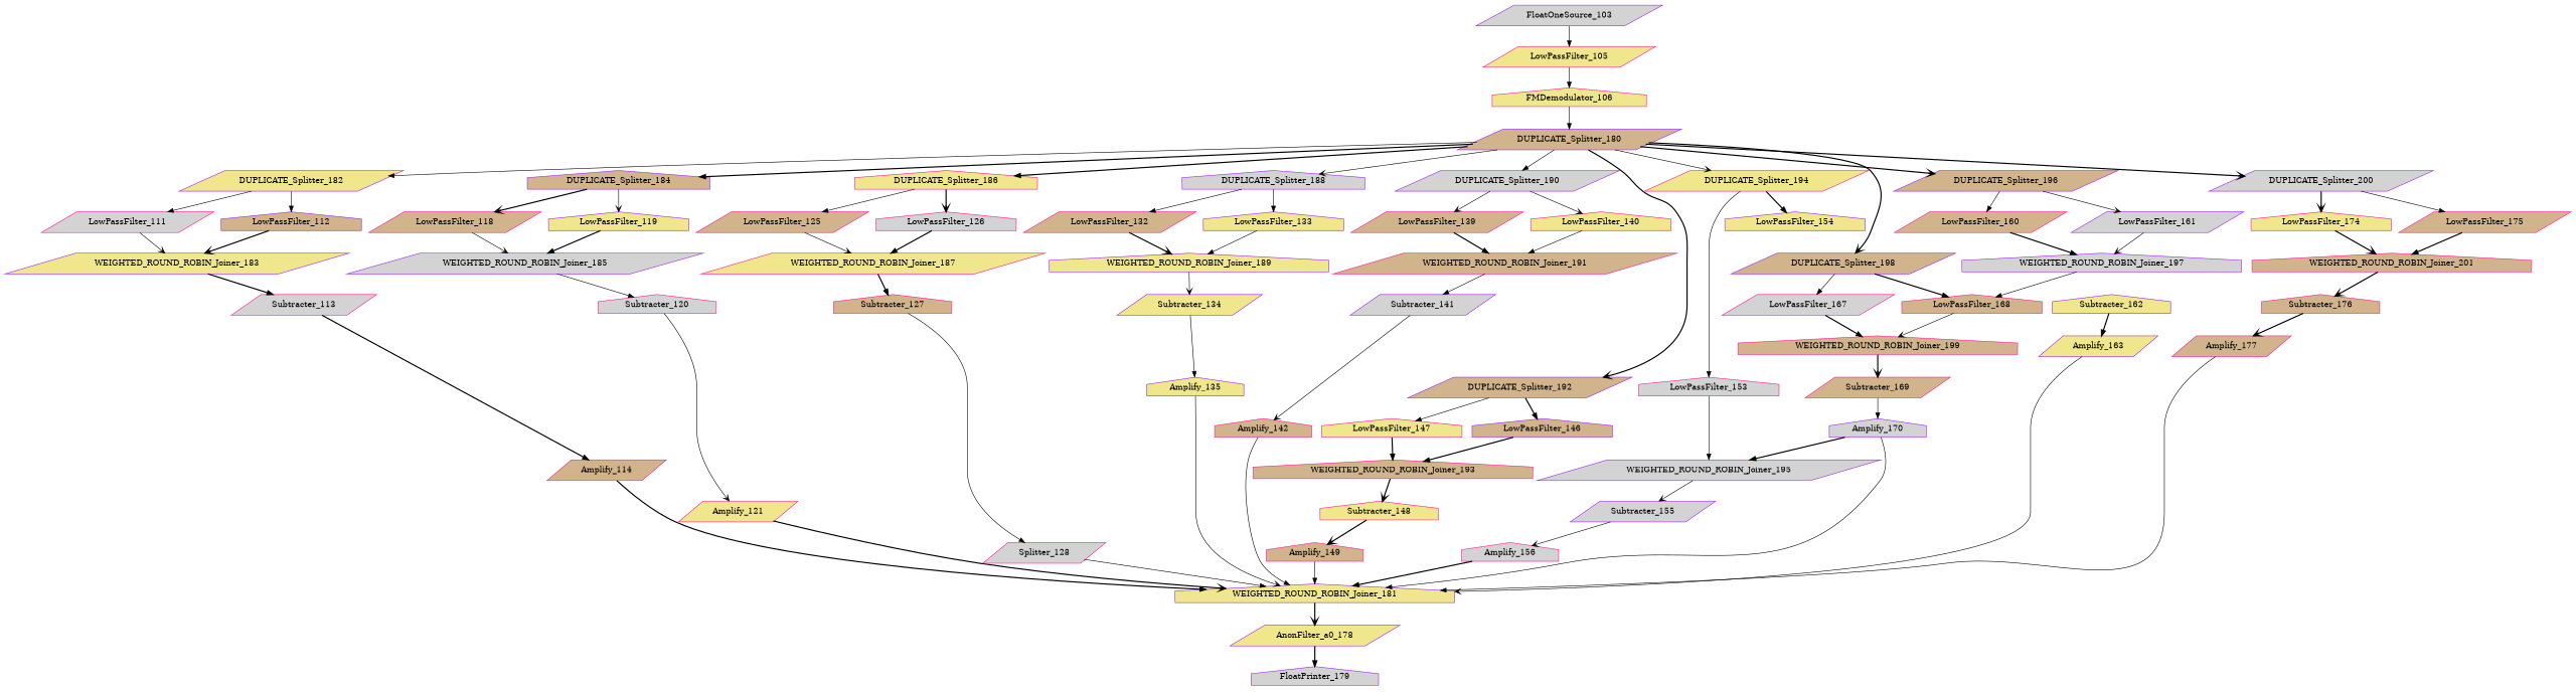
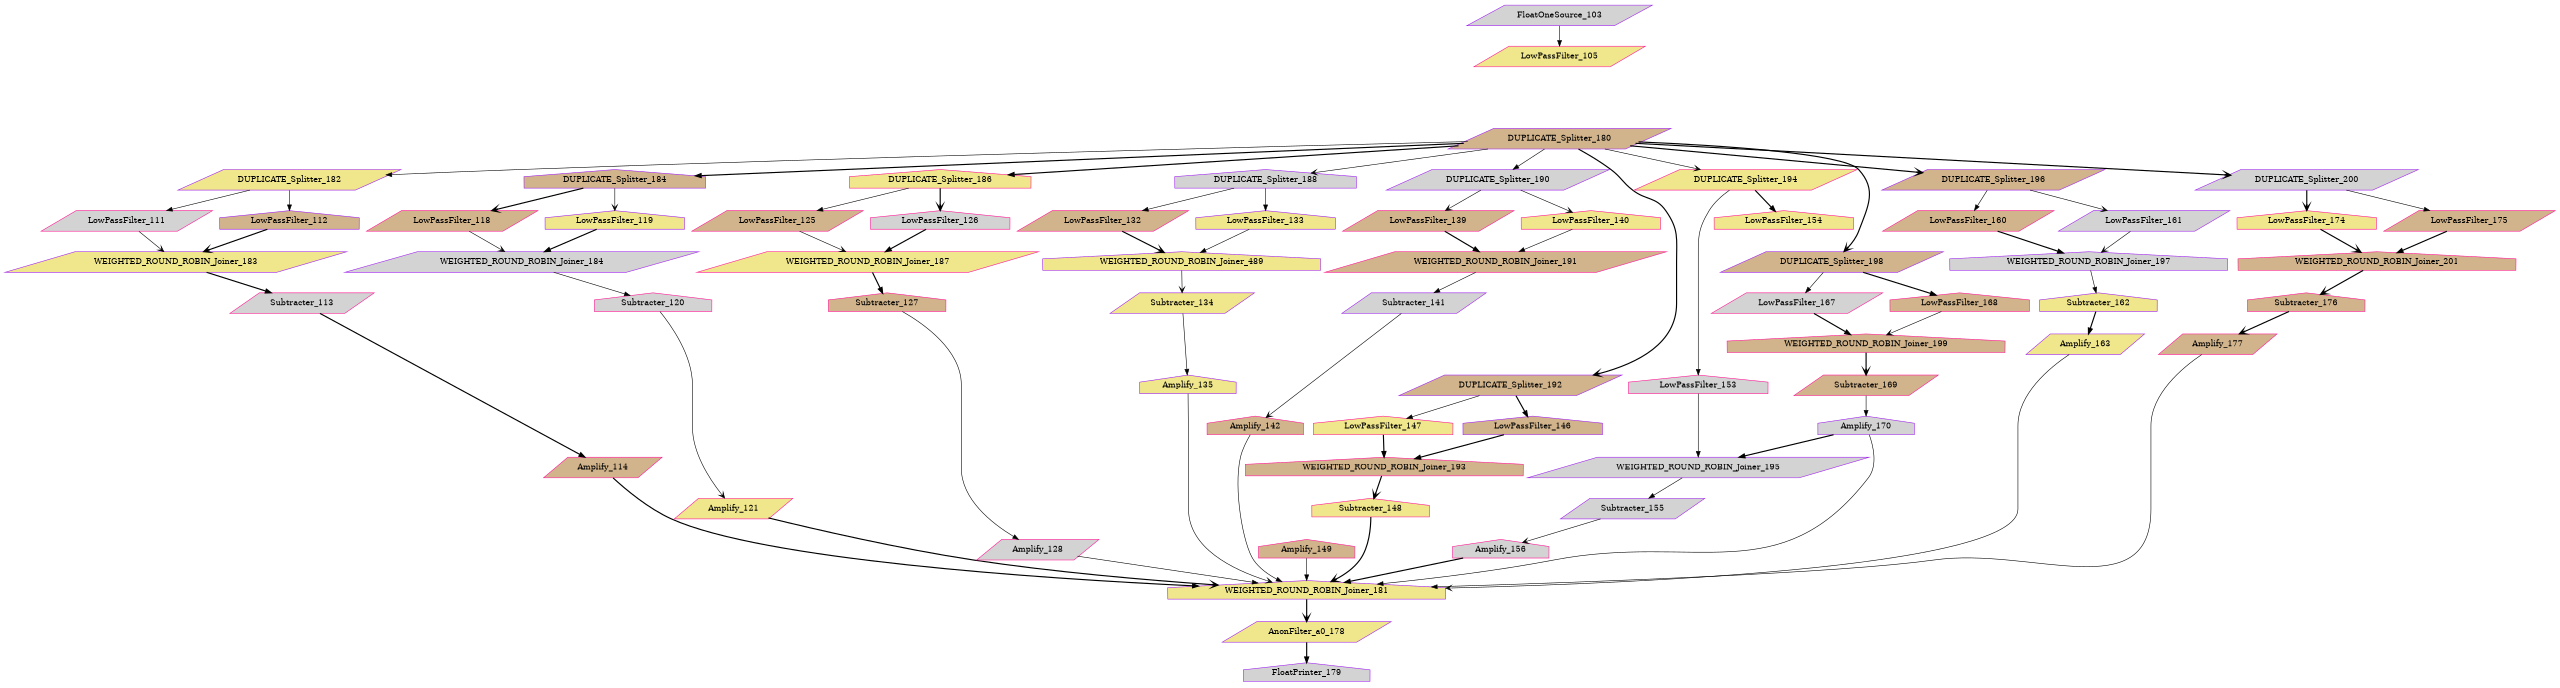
  digraph {
    node [codeSize="1332 b" color=deeppink fillcolor=tan peek=0 peekType=float pop=1 popType=float push=1 pushType=float shape=parallelogram stackSize="0 b" style=filled work=0]
    edge [arrowhead=normal style=solid]
    n1 [codeSize="14 b" color=purple fillcolor=lightgrey label=FloatOneSource_103 peekType=void pop=0 popType=void push=5 work=7]
    n2 [codeSize="1252 b" fillcolor=khaki label=LowPassFilter_105 peek=64 pop=5 stackSize="96 b" work=730]
-   n3 [codeSize="82 b" fillcolor=khaki label=FMDemodulator_106 peek=2 shape=house stackSize="32 b" work=221]
    n4 [codeSize="72 b" color=purple label=DUPLICATE_Splitter_180 peekType=void stackSize="64 b"]
    n5 [codeSize="24 b" color=purple fillcolor=khaki label=DUPLICATE_Splitter_182 peekType=void stackSize="64 b"]
    n6 [codeSize="24 b" color=purple label=DUPLICATE_Splitter_184 peekType=void shape=house stackSize="64 b"]
    n7 [codeSize="24 b" fillcolor=khaki label=DUPLICATE_Splitter_186 peekType=void shape=house stackSize="64 b"]
    n8 [codeSize="24 b" color=purple fillcolor=lightgrey label=DUPLICATE_Splitter_188 peekType=void shape=house stackSize="64 b"]
    n9 [codeSize="24 b" color=purple fillcolor=lightgrey label=DUPLICATE_Splitter_190 peekType=void stackSize="64 b"]
    n10 [codeSize="24 b" color=purple label=DUPLICATE_Splitter_192 peekType=void stackSize="64 b"]
    n11 [codeSize="24 b" fillcolor=khaki label=DUPLICATE_Splitter_194 peekType=void stackSize="64 b"]
    n12 [codeSize="24 b" color=purple label=DUPLICATE_Splitter_196 peekType=void stackSize="64 b"]
    n13 [codeSize="24 b" color=purple label=DUPLICATE_Splitter_198 peekType=void stackSize="64 b"]
    n14 [codeSize="24 b" color=purple fillcolor=lightgrey label=DUPLICATE_Splitter_200 peekType=void stackSize="64 b"]
    n15 [fillcolor=lightgrey label=LowPassFilter_111 peek=64 stackSize="96 b" work=710]
    n16 [color=purple label=LowPassFilter_112 peek=64 shape=house stackSize="96 b" work=710]
    n17 [label=LowPassFilter_118 peek=64 stackSize="96 b" work=710]
    n18 [color=purple fillcolor=khaki label=LowPassFilter_119 peek=64 shape=house stackSize="96 b" work=710]
    n19 [label=LowPassFilter_125 peek=64 stackSize="96 b" work=710]
    n20 [fillcolor=lightgrey label=LowPassFilter_126 peek=64 shape=house stackSize="96 b" work=710]
    n21 [label=LowPassFilter_132 peek=64 stackSize="96 b" work=710]
    n22 [color=purple fillcolor=khaki label=LowPassFilter_133 peek=64 shape=house stackSize="96 b" work=710]
    n23 [label=LowPassFilter_139 peek=64 stackSize="96 b" work=710]
    n24 [fillcolor=khaki label=LowPassFilter_140 peek=64 shape=house stackSize="96 b" work=710]
    n25 [color=purple label=LowPassFilter_146 peek=64 shape=house stackSize="96 b" work=710]
    n26 [fillcolor=khaki label=LowPassFilter_147 peek=64 shape=house stackSize="96 b" work=710]
    n27 [fillcolor=lightgrey label=LowPassFilter_153 peek=64 shape=house stackSize="96 b" work=710]
-   n28 [color=purple fillcolor=khaki label=LowPassFilter_154 peek=64 shape=house stackSize="96 b" work=710]
+   n28 [fillcolor=khaki label=LowPassFilter_154 peek=64 shape=house stackSize="96 b" work=710]
    n29 [label=LowPassFilter_160 peek=64 stackSize="96 b" work=710]
    n30 [color=purple fillcolor=lightgrey label=LowPassFilter_161 peek=64 stackSize="96 b" work=710]
    n31 [fillcolor=lightgrey label=LowPassFilter_167 peek=64 stackSize="96 b" work=710]
    n32 [label=LowPassFilter_168 peek=64 shape=house stackSize="96 b" work=710]
    n33 [fillcolor=khaki label=LowPassFilter_174 peek=64 shape=house stackSize="96 b" work=710]
    n34 [label=LowPassFilter_175 peek=64 stackSize="96 b" work=710]
    n35 [codeSize="30 b" color=purple fillcolor=khaki label=WEIGHTED_ROUND_ROBIN_Joiner_183 peekType=void pop=2 push=2 stackSize="32 b"]
    n36 [codeSize="43 b" fillcolor=lightgrey label=Subtracter_113 peek=2 pop=2 work=17]
    n37 [codeSize="17 b" label=Amplify_114 peek=1 work=8]
    n38 [codeSize="126 b" color=purple fillcolor=khaki label=WEIGHTED_ROUND_ROBIN_Joiner_181 peekType=void pop=10 push=10 shape=house stackSize="32 b"]
    n39 [codeSize="27 b" color=purple fillcolor=khaki label=AnonFilter_a0_178 peek=10 pop=10 stackSize="64 b" work=73]
-   n40 [codeSize="30 b" color=purple fillcolor=lightgrey label=WEIGHTED_ROUND_ROBIN_Joiner_185 peekType=void pop=2 push=2 stackSize="32 b"]
+   n40 [codeSize="30 b" color=purple fillcolor=lightgrey label=WEIGHTED_ROUND_ROBIN_Joiner_184 peekType=void pop=2 push=2 stackSize="32 b"]
    n41 [codeSize="43 b" fillcolor=lightgrey label=Subtracter_120 peek=2 pop=2 shape=house work=17]
    n42 [codeSize="17 b" fillcolor=khaki label=Amplify_121 peek=1 work=8]
    n43 [codeSize="30 b" fillcolor=khaki label=WEIGHTED_ROUND_ROBIN_Joiner_187 peekType=void pop=2 push=2 stackSize="32 b"]
    n44 [codeSize="43 b" label=Subtracter_127 peek=2 pop=2 shape=house work=17]
-   n45 [codeSize="17 b" fillcolor=lightgrey label=Splitter_128 peek=1 work=8]
-   n46 [codeSize="30 b" color=purple fillcolor=khaki label=WEIGHTED_ROUND_ROBIN_Joiner_189 peekType=void pop=2 push=2 shape=house stackSize="32 b"]
+   n45 [codeSize="17 b" fillcolor=lightgrey label=Amplify_128 peek=1 work=8]
+   n46 [codeSize="30 b" color=purple fillcolor=khaki label=WEIGHTED_ROUND_ROBIN_Joiner_489 peekType=void pop=2 push=2 shape=house stackSize="32 b"]
    n47 [codeSize="43 b" color=purple fillcolor=khaki label=Subtracter_134 peek=2 pop=2 work=17]
    n48 [codeSize="17 b" color=purple fillcolor=khaki label=Amplify_135 peek=1 shape=house work=8]
    n49 [codeSize="30 b" label=WEIGHTED_ROUND_ROBIN_Joiner_191 peekType=void pop=2 push=2 stackSize="32 b"]
    n50 [codeSize="43 b" color=purple fillcolor=lightgrey label=Subtracter_141 peek=2 pop=2 work=17]
    n51 [codeSize="17 b" label=Amplify_142 peek=1 shape=house work=8]
    n52 [codeSize="30 b" label=WEIGHTED_ROUND_ROBIN_Joiner_193 peekType=void pop=2 push=2 shape=house stackSize="32 b"]
    n53 [codeSize="43 b" fillcolor=khaki label=Subtracter_148 peek=2 pop=2 shape=house work=17]
    n54 [codeSize="17 b" label=Amplify_149 peek=1 shape=house work=8]
    n55 [codeSize="30 b" color=purple fillcolor=lightgrey label=WEIGHTED_ROUND_ROBIN_Joiner_195 peekType=void pop=2 push=2 stackSize="32 b"]
    n56 [codeSize="43 b" color=purple fillcolor=lightgrey label=Subtracter_155 peek=2 pop=2 work=17]
    n57 [codeSize="17 b" fillcolor=lightgrey label=Amplify_156 peek=1 shape=house work=8]
    n58 [codeSize="30 b" color=purple fillcolor=lightgrey label=WEIGHTED_ROUND_ROBIN_Joiner_197 peekType=void pop=2 push=2 shape=house stackSize="32 b"]
    n59 [codeSize="43 b" color=purple fillcolor=khaki label=Subtracter_162 peek=2 pop=2 shape=house work=17]
    n60 [codeSize="17 b" color=purple fillcolor=khaki label=Amplify_163 peek=1 work=8]
    n61 [codeSize="30 b" label=WEIGHTED_ROUND_ROBIN_Joiner_199 peekType=void pop=2 push=2 shape=house stackSize="32 b"]
    n62 [codeSize="43 b" label=Subtracter_169 peek=2 pop=2 work=17]
    n63 [codeSize="17 b" color=purple fillcolor=lightgrey label=Amplify_170 peek=1 shape=house work=8]
    n64 [codeSize="30 b" label=WEIGHTED_ROUND_ROBIN_Joiner_201 peekType=void pop=2 push=2 shape=house stackSize="32 b"]
    n65 [codeSize="43 b" label=Subtracter_176 peek=2 pop=2 shape=house work=17]
    n66 [codeSize="17 b" label=Amplify_177 peek=1 work=8]
    n67 [codeSize="16 b" color=purple fillcolor=lightgrey label=FloatPrinter_179 peek=1 push=0 pushType=void shape=house work=6]
    n1 -> n2
-   n2 -> n3
-   n3 -> n4
    n4 -> n5
    n4 -> n6 [style=bold]
    n4 -> n7 [style=bold]
    n4 -> n8 [arrowhead=vee]
    n4 -> n9
    n4 -> n10 [arrowhead=vee style=bold]
    n4 -> n11 [arrowhead=vee]
    n4 -> n12 [arrowhead=vee style=bold]
    n4 -> n13 [arrowhead=vee style=bold]
    n4 -> n14 [arrowhead=vee style=bold]
    n5 -> n15
    n5 -> n16
    n6 -> n17 [arrowhead=vee style=bold]
    n6 -> n18 [arrowhead=vee]
    n7 -> n19
    n7 -> n20 [arrowhead=vee style=bold]
    n8 -> n21
    n8 -> n22
    n9 -> n23 [arrowhead=vee]
    n9 -> n24 [arrowhead=vee]
    n10 -> n25 [style=bold]
    n10 -> n26
    n11 -> n27
    n11 -> n28 [style=bold]
    n12 -> n29
    n12 -> n30 [arrowhead=vee]
    n13 -> n31
    n13 -> n32 [style=bold]
    n14 -> n33 [arrowhead=vee style=bold]
    n14 -> n34
    n15 -> n35 [arrowhead=vee]
    n16 -> n35 [arrowhead=vee style=bold]
    n17 -> n40 [arrowhead=vee]
    n18 -> n40 [style=bold]
    n19 -> n43 [arrowhead=vee]
    n20 -> n43 [style=bold]
    n21 -> n46 [arrowhead=vee style=bold]
    n22 -> n46
    n23 -> n49 [style=bold]
    n24 -> n49
    n25 -> n52 [style=bold]
    n26 -> n52 [style=bold]
    n27 -> n55
    n29 -> n58 [style=bold]
    n30 -> n58 [arrowhead=vee]
    n31 -> n61 [style=bold]
    n32 -> n61 [arrowhead=vee]
    n33 -> n64 [arrowhead=vee style=bold]
    n34 -> n64 [style=bold]
    n35 -> n36 [style=bold]
    n36 -> n37 [style=bold]
    n37 -> n38 [style=bold]
    n38 -> n39 [arrowhead=vee style=bold]
    n39 -> n67 [style=bold]
    n40 -> n41
    n41 -> n42 [arrowhead=vee]
    n42 -> n38 [arrowhead=vee style=bold]
    n43 -> n44 [style=bold]
    n44 -> n45
    n45 -> n38
    n46 -> n47 [arrowhead=vee]
    n47 -> n48
    n48 -> n38 [arrowhead=vee]
    n49 -> n50
    n50 -> n51 [arrowhead=vee]
    n51 -> n38
    n52 -> n53 [arrowhead=vee style=bold]
-   n53 -> n54 [arrowhead=vee style=bold]
+   n53 -> n38 [arrowhead=vee style=bold]
    n54 -> n38
-   n55 -> n56 [arrowhead=vee]
+   n55 -> n56
    n56 -> n57 [arrowhead=vee]
    n57 -> n38 [style=bold]
-   n58 -> n32
+   n58 -> n59
    n59 -> n60 [style=bold]
    n60 -> n38 [arrowhead=vee]
    n61 -> n62 [arrowhead=vee style=bold]
    n62 -> n63
    n63 -> n38
    n63 -> n55 [style=bold]
    n64 -> n65 [arrowhead=vee style=bold]
    n65 -> n66 [arrowhead=vee style=bold]
    n66 -> n38
  }
